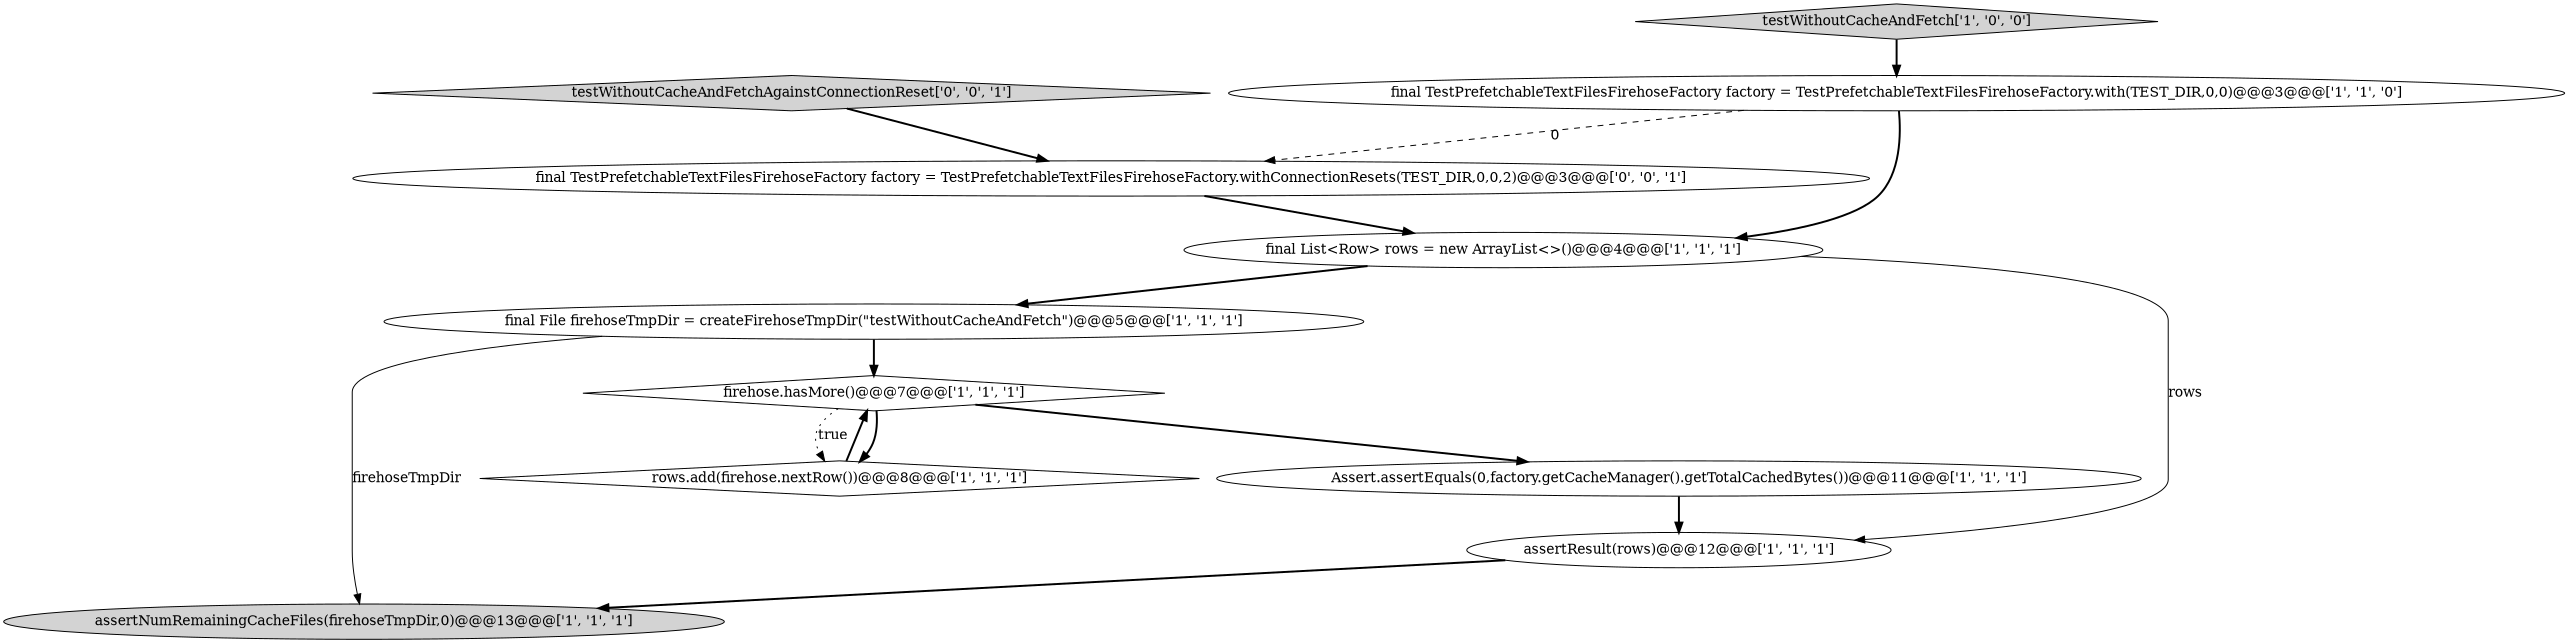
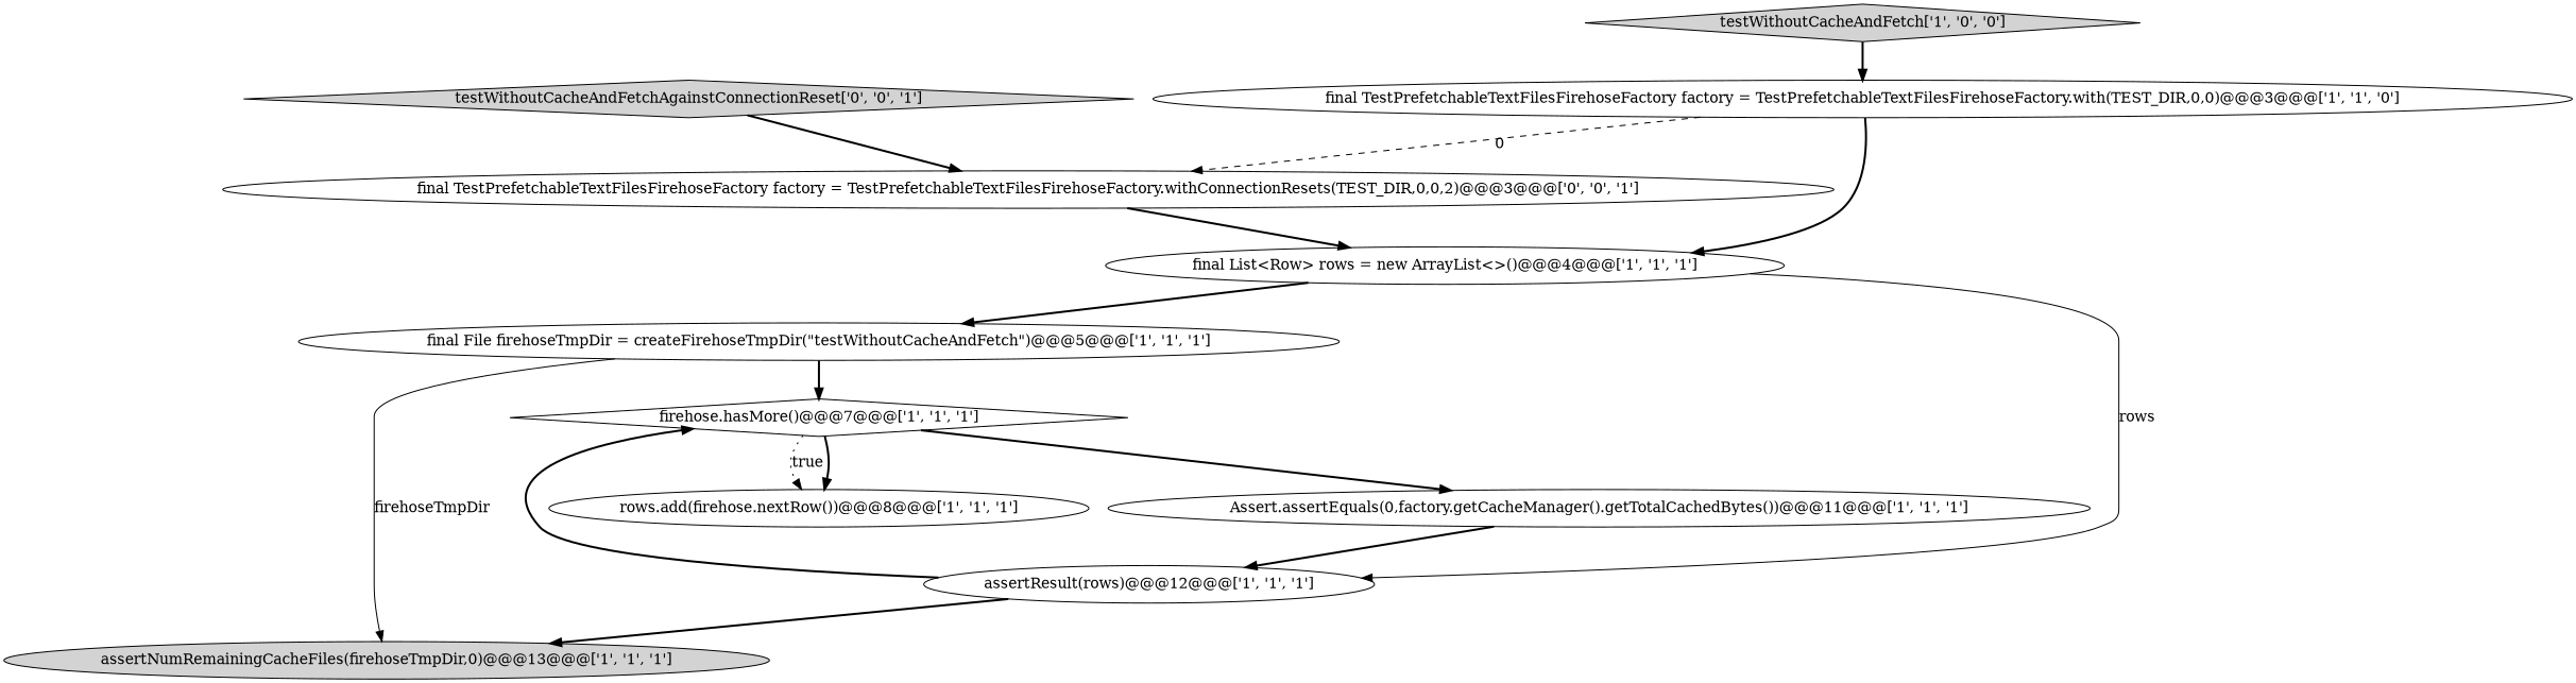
  digraph {
    node [fillcolor=white shape=ellipse style=filled]
    edge [style=bold]
    n1 [fillcolor=lightgray label="testWithoutCacheAndFetchAgainstConnectionReset['0', '0', '1']" shape=diamond]
    n2 [label="final TestPrefetchableTextFilesFirehoseFactory factory = TestPrefetchableTextFilesFirehoseFactory.withConnectionResets(TEST_DIR,0,0,2)@@@3@@@['0', '0', '1']"]
    n3 [label="final List<Row> rows = new ArrayList<>()@@@4@@@['1', '1', '1']"]
    n4 [label="final File firehoseTmpDir = createFirehoseTmpDir(\"testWithoutCacheAndFetch\")@@@5@@@['1', '1', '1']"]
    n5 [label="firehose.hasMore()@@@7@@@['1', '1', '1']" shape=diamond]
    n6 [fillcolor=lightgray label="assertNumRemainingCacheFiles(firehoseTmpDir,0)@@@13@@@['1', '1', '1']"]
    n7 [label="Assert.assertEquals(0,factory.getCacheManager().getTotalCachedBytes())@@@11@@@['1', '1', '1']"]
-   n8 [label="rows.add(firehose.nextRow())@@@8@@@['1', '1', '1']" shape=diamond]
+   n8 [label="rows.add(firehose.nextRow())@@@8@@@['1', '1', '1']"]
    n9 [label="assertResult(rows)@@@12@@@['1', '1', '1']"]
    n10 [label="final TestPrefetchableTextFilesFirehoseFactory factory = TestPrefetchableTextFilesFirehoseFactory.with(TEST_DIR,0,0)@@@3@@@['1', '1', '0']"]
    n11 [fillcolor=lightgray label="testWithoutCacheAndFetch['1', '0', '0']" shape=diamond]
    n1 -> n2
    n2 -> n3
    n3 -> n4
    n3 -> n9 [label=rows style=solid]
    n4 -> n5
    n4 -> n6 [label=firehoseTmpDir style=solid]
    n5 -> n7
    n5 -> n8
    n5 -> n8 [label=true style=dotted]
    n7 -> n9
-   n8 -> n5
+   n9 -> n5
    n9 -> n6
    n10 -> n2 [label=0 style=dashed]
    n10 -> n3
    n11 -> n10
  }
